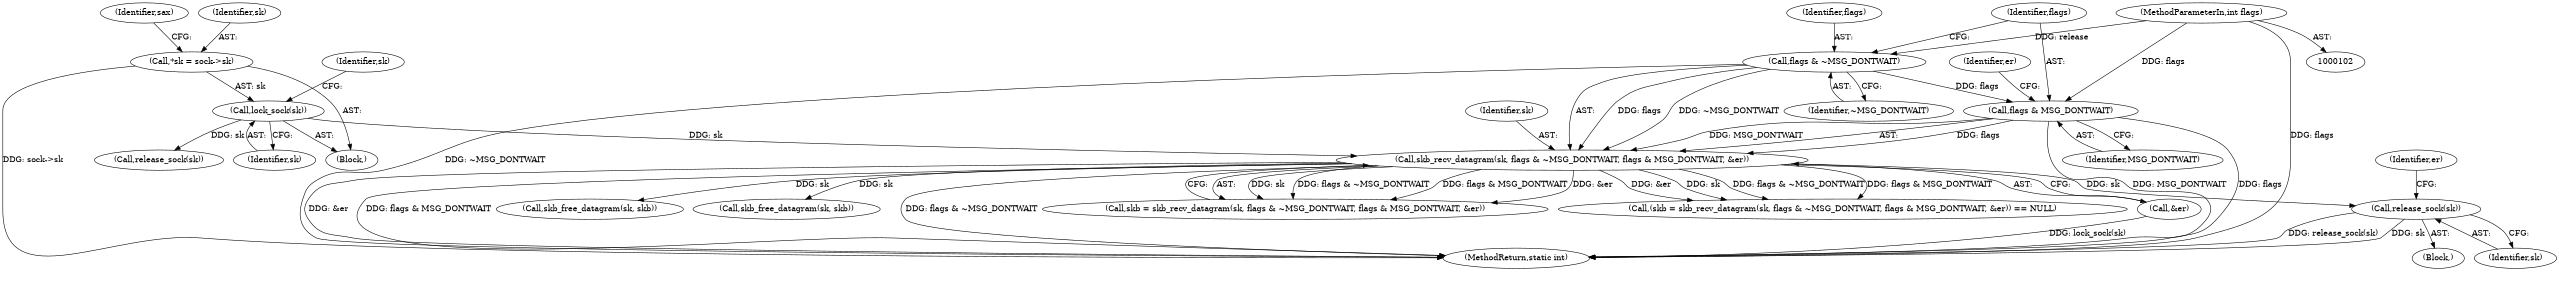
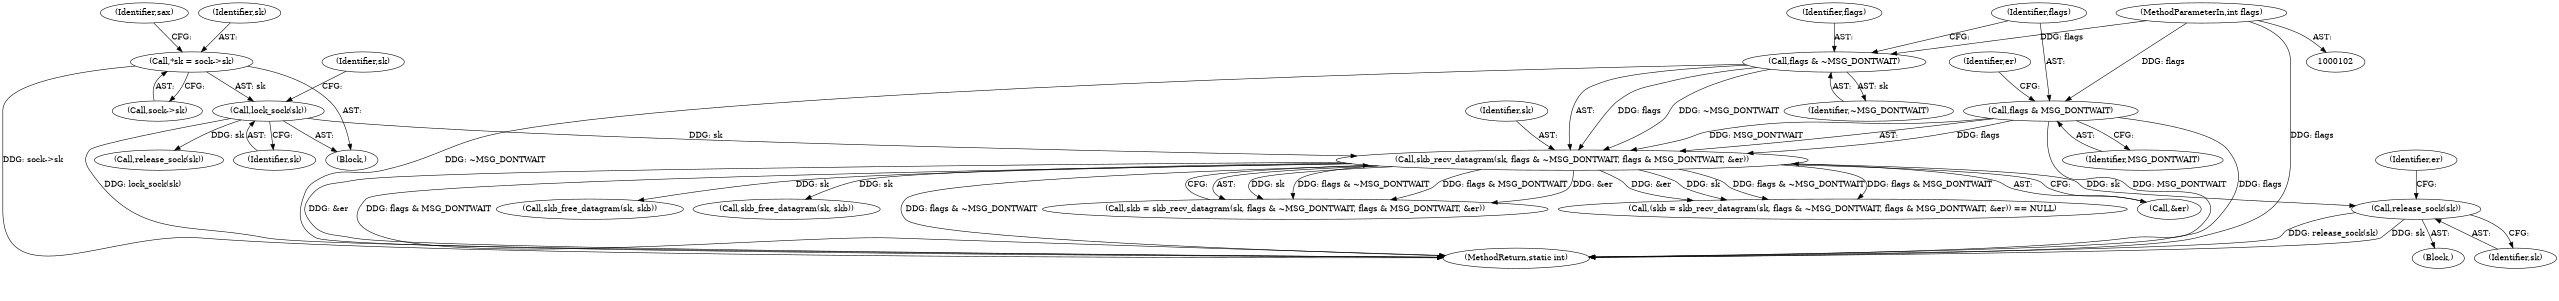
  digraph {
    n1 [label="(Call,release_sock(sk))"]
    n2 [label="(MethodReturn,static int)"]
    n3 [label="(Block,)"]
    n4 [label="(Identifier,sk)"]
    n5 [label="(Call,skb_recv_datagram(sk, flags & ~MSG_DONTWAIT, flags & MSG_DONTWAIT, &er))"]
    n6 [label="(Call,skb_free_datagram(sk, skb))"]
    n7 [label="(Call,&er)"]
    n8 [label="(Call,skb_free_datagram(sk, skb))"]
    n9 [label="(Call,skb = skb_recv_datagram(sk, flags & ~MSG_DONTWAIT, flags & MSG_DONTWAIT, &er))"]
    n10 [label="(Call,(skb = skb_recv_datagram(sk, flags & ~MSG_DONTWAIT, flags & MSG_DONTWAIT, &er)) == NULL)"]
    n11 [label="(Call,lock_sock(sk))"]
    n12 [label="(Block,)"]
    n13 [label="(Call,release_sock(sk))"]
    n14 [label="(Identifier,sk)"]
    n15 [label="(Call,*sk = sock->sk)"]
+   n16 [label="(Call,sock->sk)"]
    n17 [label="(Call,flags & ~MSG_DONTWAIT)"]
    n18 [label="(Call,flags & MSG_DONTWAIT)"]
    n19 [label="(Identifier,~MSG_DONTWAIT)"]
    n20 [label="(Identifier,MSG_DONTWAIT)"]
    n21 [label="(MethodParameterIn,int flags)"]
    1000102
    n23 [label="(Identifier,sk)"]
    n24 [label="(Identifier,flags)"]
    n25 [label="(Identifier,sk)"]
    n26 [label="(Identifier,flags)"]
    n27 [label="(Identifier,er)"]
    n28 [label="(Identifier,er)"]
    n29 [label="(Identifier,sax)"]
    n30 [label="(Identifier,sk)"]
    n1 -> n2 [label="DDG: sk"]
    n1 -> n2 [label="DDG: release_sock(sk)"]
    n1 -> n3 [label="AST: "]
    n1 -> n4 [label="CFG: "]
    n4 -> n1 [label="AST: "]
    n5 -> n1 [label="DDG: sk"]
    n5 -> n2 [label="DDG: &er"]
    n5 -> n2 [label="DDG: flags & MSG_DONTWAIT"]
    n5 -> n2 [label="DDG: flags & ~MSG_DONTWAIT"]
    n5 -> n6 [label="DDG: sk"]
    n5 -> n7 [label="CFG: "]
    n5 -> n8 [label="DDG: sk"]
    n5 -> n9 [label="AST: "]
    n5 -> n9 [label="DDG: sk"]
    n5 -> n9 [label="DDG: flags & ~MSG_DONTWAIT"]
    n5 -> n9 [label="DDG: flags & MSG_DONTWAIT"]
    n5 -> n9 [label="DDG: &er"]
    n5 -> n10 [label="DDG: sk"]
    n5 -> n10 [label="DDG: flags & ~MSG_DONTWAIT"]
    n5 -> n10 [label="DDG: flags & MSG_DONTWAIT"]
    n5 -> n10 [label="DDG: &er"]
    n7 -> n5 [label="AST: "]
    n9 -> n5 [label="CFG: "]
-   n7 -> n2 [label="DDG: lock_sock(sk)"]
+   n11 -> n2 [label="DDG: lock_sock(sk)"]
    n11 -> n5 [label="DDG: sk"]
    n11 -> n12 [label="AST: "]
    n11 -> n13 [label="DDG: sk"]
    n11 -> n14 [label="CFG: "]
    n14 -> n11 [label="AST: "]
    n15 -> n2 [label="DDG: sock->sk"]
    n15 -> n11 [label="AST: sk"]
    n15 -> n12 [label="AST: "]
+   n15 -> n16 [label="CFG: "]
+   n16 -> n15 [label="AST: "]
    n17 -> n2 [label="DDG: ~MSG_DONTWAIT"]
    n17 -> n5 [label="AST: "]
    n17 -> n5 [label="DDG: flags"]
    n17 -> n5 [label="DDG: ~MSG_DONTWAIT"]
-   n17 -> n18 [label="DDG: flags"]
-   n17 -> n19 [label="CFG: "]
+   n17 -> n19 [label="AST: sk"]
    n18 -> n2 [label="DDG: MSG_DONTWAIT"]
    n18 -> n2 [label="DDG: flags"]
    n18 -> n5 [label="AST: "]
    n18 -> n5 [label="DDG: flags"]
    n18 -> n5 [label="DDG: MSG_DONTWAIT"]
    n18 -> n20 [label="CFG: "]
    n19 -> n17 [label="AST: "]
    n20 -> n18 [label="AST: "]
    n21 -> n2 [label="DDG: flags"]
-   n21 -> n17 [label="DDG: release"]
+   n21 -> n17 [label="DDG: flags"]
    n21 -> n18 [label="DDG: flags"]
    n21 -> 1000102 [label="AST: "]
    n23 -> n15 [label="AST: "]
    n24 -> n17 [label="AST: "]
    n25 -> n11 [label="CFG: "]
    n26 -> n17 [label="CFG: "]
    n26 -> n18 [label="AST: "]
    n27 -> n18 [label="CFG: "]
    n28 -> n1 [label="CFG: "]
    n29 -> n15 [label="CFG: "]
    n30 -> n5 [label="AST: "]
  }
